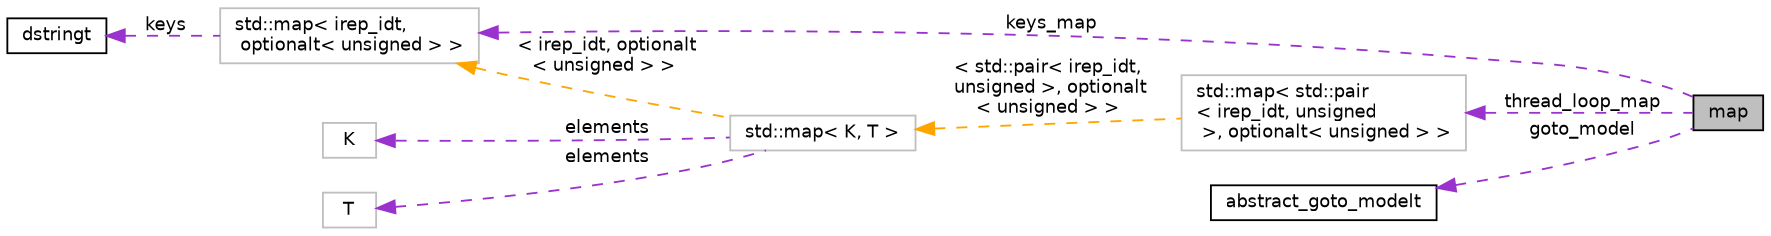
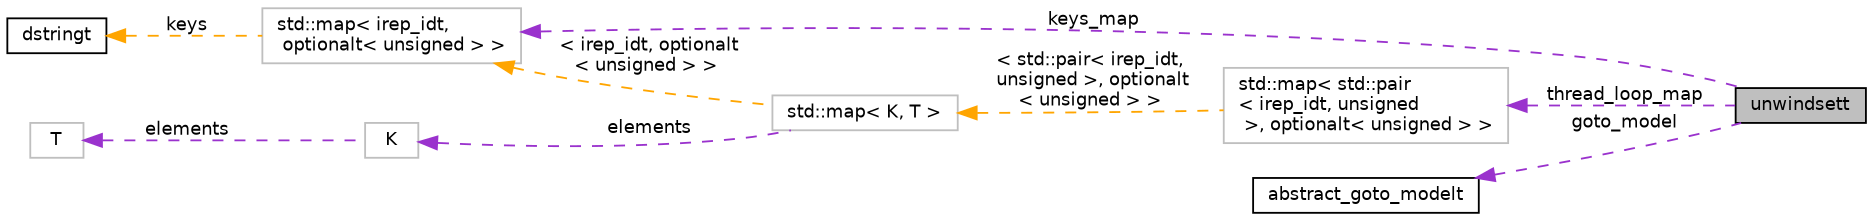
  digraph {
    rankdir=LR
    node [color=grey75 fontname=Helvetica fontsize=10 shape=record]
    edge [color=darkorchid3 dir=back fontname=Helvetica fontsize=10 labelfontname=Helvetica labelfontsize=10 style=dashed]
-   n1 [color=black fillcolor=grey75 fontcolor=black height=0.2 label=map style=filled width=0.4]
+   n1 [color=black fillcolor=grey75 fontcolor=black height=0.2 label=unwindsett style=filled width=0.4]
    n2 [height=0.2 label="std::map\< std::pair\l\< irep_idt, unsigned\l \>, optionalt\< unsigned \> \>" width=0.4]
    n3 [height=0.2 label="std::map\< K, T \>" width=0.4]
    n4 [height=0.2 label="std::map\< irep_idt,\l optionalt\< unsigned \> \>" width=0.4]
    n5 [height=0.2 label=K width=0.4]
    n6 [height=0.2 label=T width=0.4]
    n7 [color=black height=0.2 label=abstract_goto_modelt width=0.4]
    n8 [color=black height=0.2 label=dstringt width=0.4]
    n2 -> n1 [label=" thread_loop_map"]
    n3 -> n2 [color=orange label=" \< std::pair\< irep_idt,\l unsigned \>, optionalt\l\< unsigned \> \>"]
    n4 -> n1 [label=" keys_map"]
    n4 -> n3 [color=orange label=" \< irep_idt, optionalt\l\< unsigned \> \>"]
    n5 -> n3 [label=" elements"]
-   n6 -> n3 [label=" elements"]
+   n6 -> n5 [label=" elements"]
    n7 -> n1 [label=" goto_model"]
-   n8 -> n4 [label=" keys"]
+   n8 -> n4 [color=orange label=" keys"]
  }
